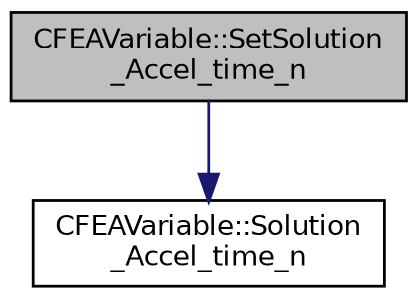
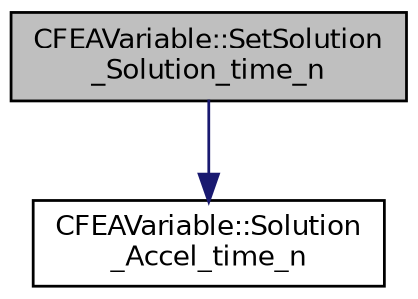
  digraph {
    rankdir=TB
    node [color=black fontname=Helvetica fontsize=10 shape=record style=filled]
-   n1 [fillcolor=grey75 fontcolor=black height=0.2 label="CFEAVariable::SetSolution\l_Accel_time_n" width=0.4]
+   n1 [fillcolor=grey75 fontcolor=black height=0.2 label="CFEAVariable::SetSolution\l_Solution_time_n" width=0.4]
    n2 [fillcolor=white height=0.2 label="CFEAVariable::Solution\l_Accel_time_n" width=0.4]
    n1 -> n2 [color=midnightblue fontname=Helvetica fontsize=10 labelfontname=Helvetica labelfontsize=10 style=solid]
  }
